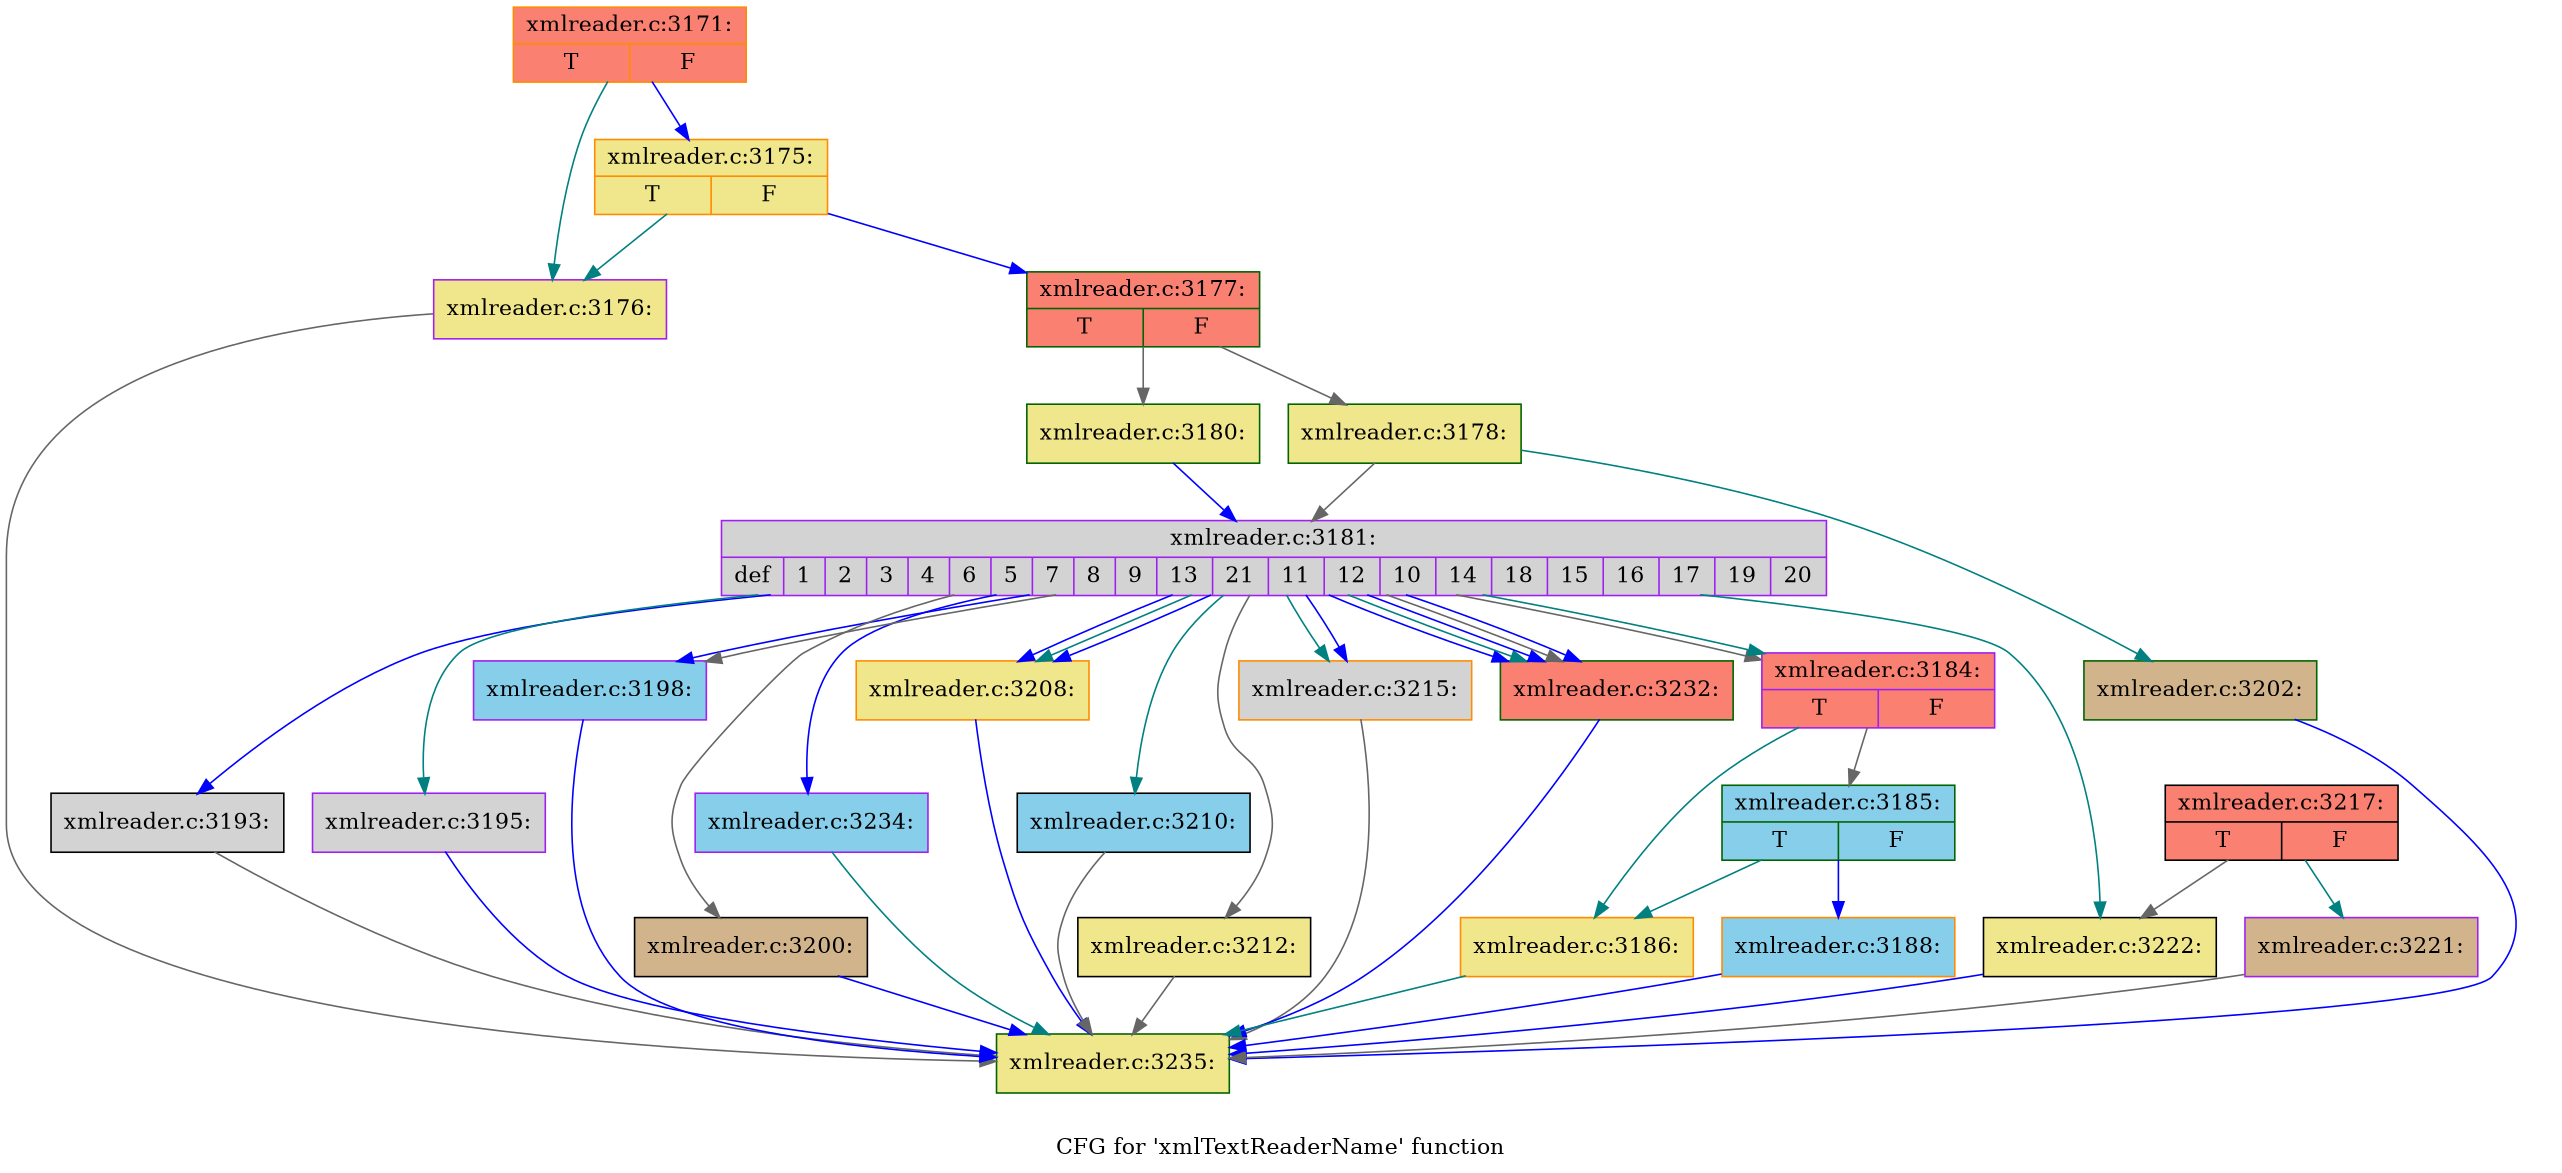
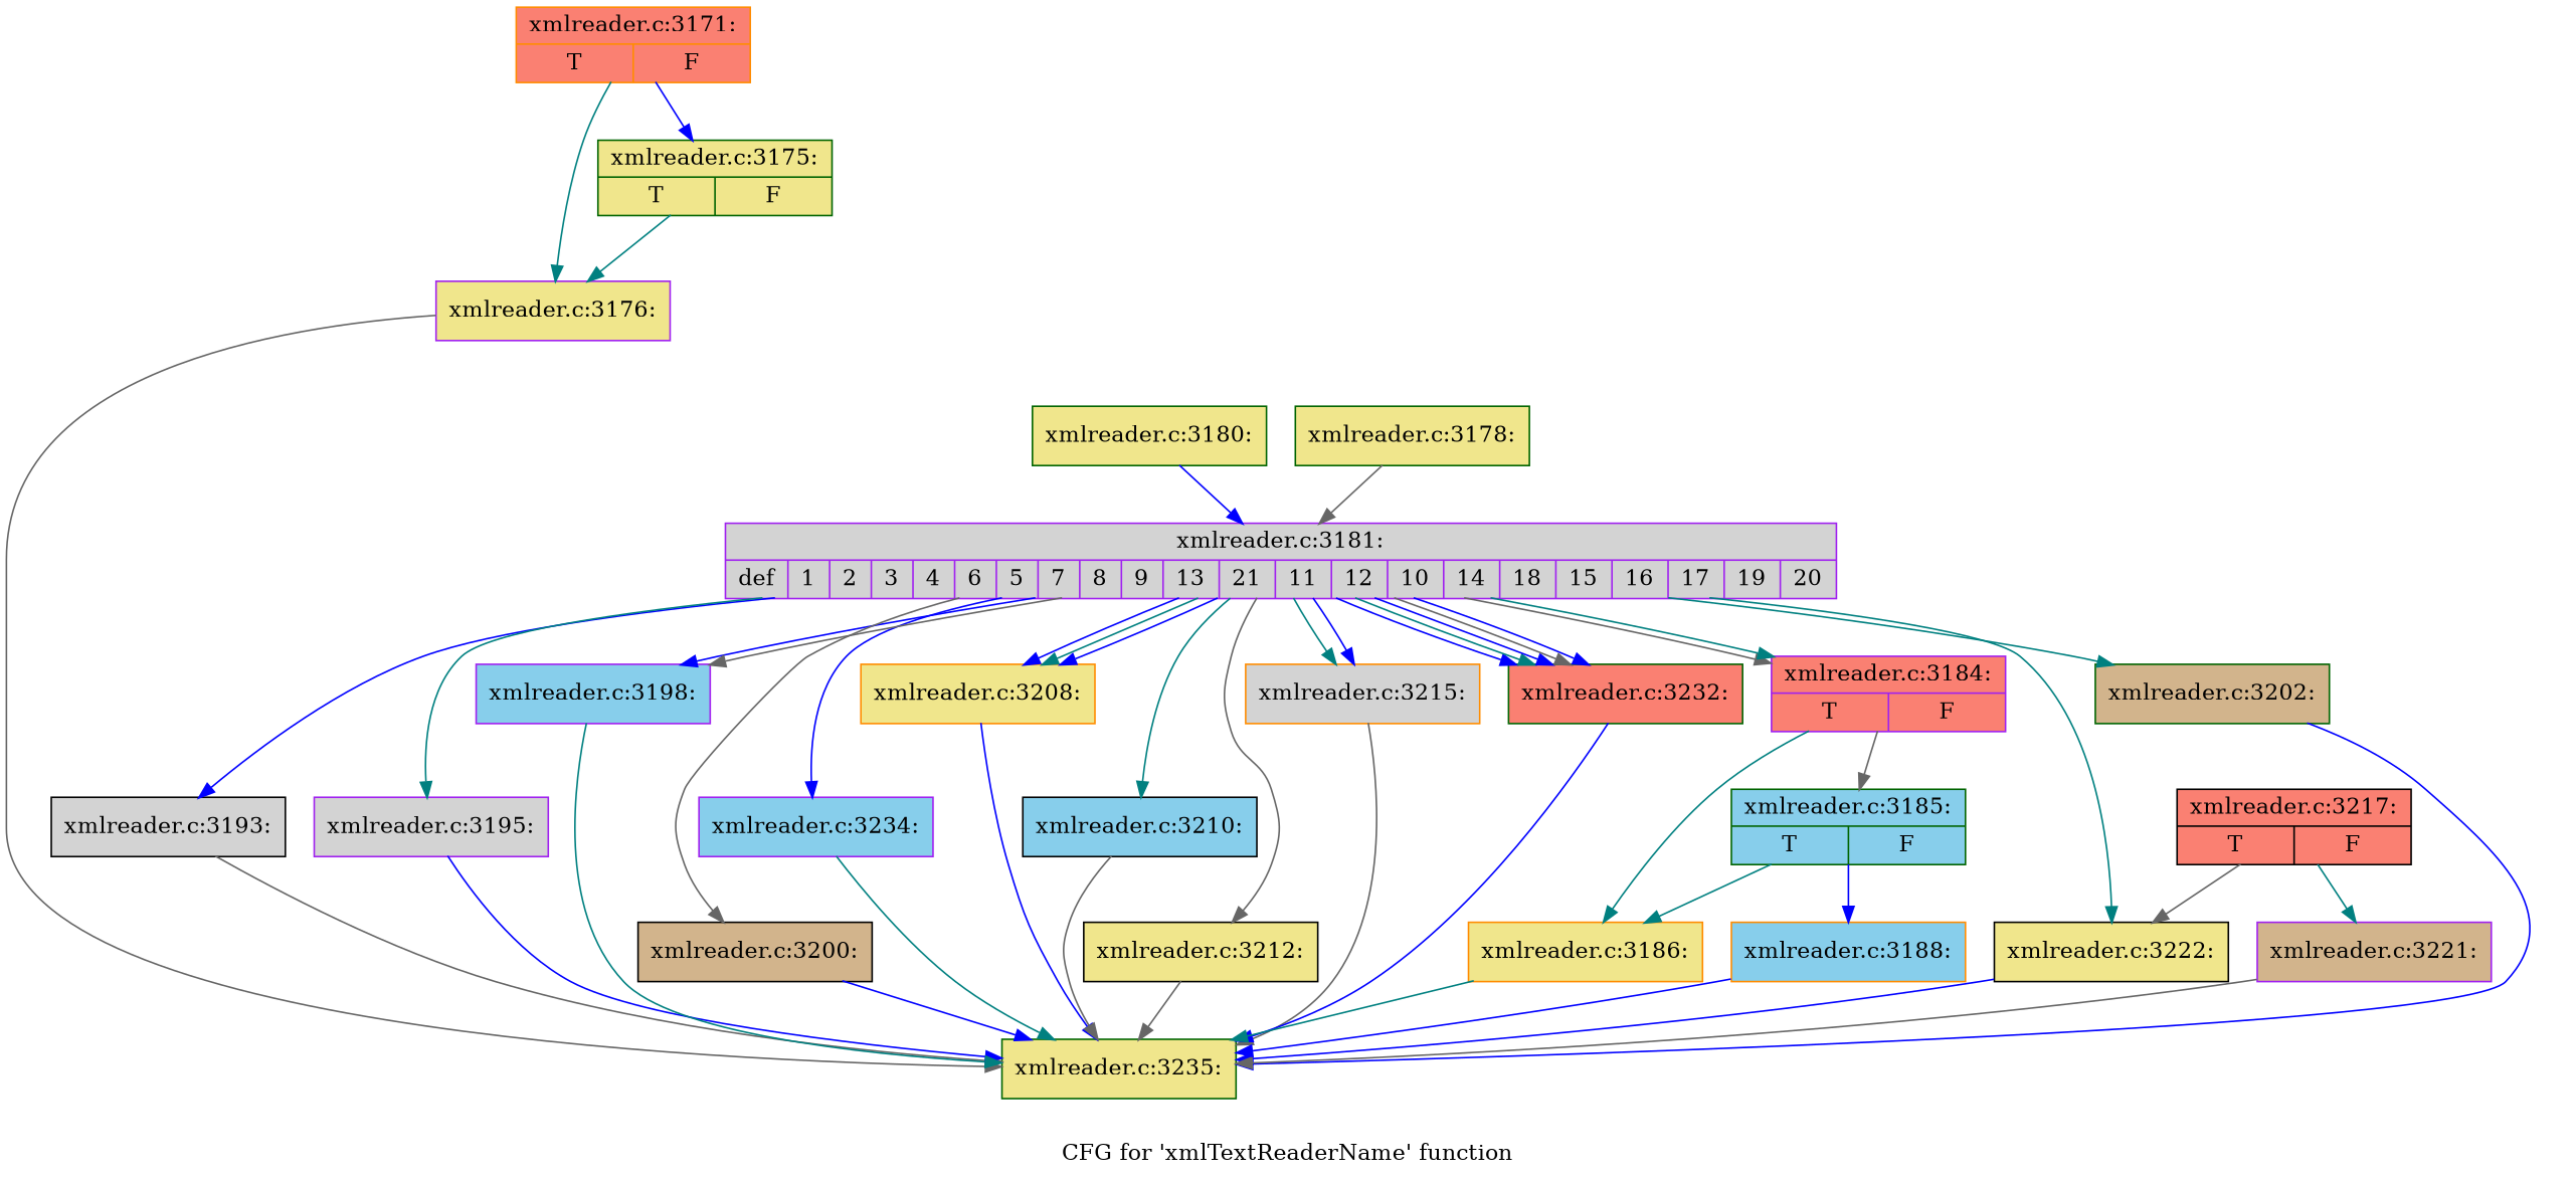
  digraph {
    label="CFG for 'xmlTextReaderName' function"
    node [color=darkgreen fillcolor=khaki shape=record style=filled]
    edge [color=blue]
    n1 [color=darkorange fillcolor=salmon label="{xmlreader.c:3171:|{<s0>T|<s1>F}}"]
    n2 [color=purple label="{xmlreader.c:3176:}"]
-   n3 [color=darkorange label="{xmlreader.c:3175:|{<s0>T|<s1>F}}"]
+   n3 [label="{xmlreader.c:3175:|{<s0>T|<s1>F}}"]
    n4 [label="{xmlreader.c:3235:}"]
-   n5 [fillcolor=salmon label="{xmlreader.c:3177:|{<s0>T|<s1>F}}"]
    n6 [label="{xmlreader.c:3178:}"]
    n7 [label="{xmlreader.c:3180:}"]
    n8 [color=purple fillcolor=lightgrey label="{xmlreader.c:3181:|{<s0>def|<s1>1|<s2>2|<s3>3|<s4>4|<s5>6|<s6>5|<s7>7|<s8>8|<s9>9|<s10>13|<s11>21|<s12>11|<s13>12|<s14>10|<s15>14|<s16>18|<s17>15|<s18>16|<s19>17|<s20>19|<s21>20}}"]
    n9 [color=purple fillcolor=skyblue label="{xmlreader.c:3234:}"]
    n10 [color=purple fillcolor=salmon label="{xmlreader.c:3184:|{<s0>T|<s1>F}}"]
    n11 [color=black fillcolor=lightgrey label="{xmlreader.c:3193:}"]
    n12 [color=purple fillcolor=lightgrey label="{xmlreader.c:3195:}"]
    n13 [color=purple fillcolor=skyblue label="{xmlreader.c:3198:}"]
    n14 [color=black fillcolor=tan label="{xmlreader.c:3200:}"]
    n15 [fillcolor=tan label="{xmlreader.c:3202:}"]
    n16 [color=darkorange label="{xmlreader.c:3208:}"]
    n17 [color=black fillcolor=skyblue label="{xmlreader.c:3210:}"]
    n18 [color=black label="{xmlreader.c:3212:}"]
    n19 [color=darkorange fillcolor=lightgrey label="{xmlreader.c:3215:}"]
    n20 [fillcolor=salmon label="{xmlreader.c:3232:}"]
    n21 [color=black label="{xmlreader.c:3222:}"]
    n22 [color=darkorange label="{xmlreader.c:3186:}"]
    n23 [fillcolor=skyblue label="{xmlreader.c:3185:|{<s0>T|<s1>F}}"]
    n24 [color=black fillcolor=salmon label="{xmlreader.c:3217:|{<s0>T|<s1>F}}"]
    n25 [color=purple fillcolor=tan label="{xmlreader.c:3221:}"]
    n26 [color=darkorange fillcolor=skyblue label="{xmlreader.c:3188:}"]
    n1 -> n2 [color=teal]
    n1 -> n3
    n2 -> n4 [color=gray40]
    n3 -> n2 [color=teal]
-   n3 -> n5
-   n5 -> n6 [color=gray40]
-   n5 -> n7 [color=gray40]
    n6 -> n8 [color=gray40]
    n7 -> n8
    n8 -> n9
    n8 -> n10 [color=gray40]
    n8 -> n10 [color=teal]
    n8 -> n11
    n8 -> n12 [color=teal]
    n8 -> n13
    n8 -> n13 [color=gray40]
    n8 -> n14 [color=gray40]
-   n6 -> n15 [color=teal]
+   n8 -> n15 [color=teal]
    n8 -> n16
    n8 -> n16 [color=teal]
    n8 -> n16
    n8 -> n17 [color=teal]
    n8 -> n18 [color=gray40]
    n8 -> n19 [color=teal]
    n8 -> n19
    n8 -> n20
    n8 -> n20 [color=teal]
    n8 -> n20
    n8 -> n20 [color=gray40]
    n8 -> n20
    n8 -> n21 [color=teal]
    n9 -> n4 [color=teal]
    n10 -> n22 [color=teal]
    n10 -> n23 [color=gray40]
    n11 -> n4 [color=gray40]
    n12 -> n4
-   n13 -> n4
+   n13 -> n4 [color=teal]
    n14 -> n4
    n15 -> n4
    n16 -> n4
    n17 -> n4 [color=gray40]
    n18 -> n4 [color=gray40]
    n19 -> n4 [color=gray40]
    n20 -> n4
    n21 -> n4
    n22 -> n4 [color=teal]
    n23 -> n22 [color=teal]
    n23 -> n26
    n24 -> n21 [color=gray40]
    n24 -> n25 [color=teal]
    n25 -> n4 [color=gray40]
    n26 -> n4
  }
